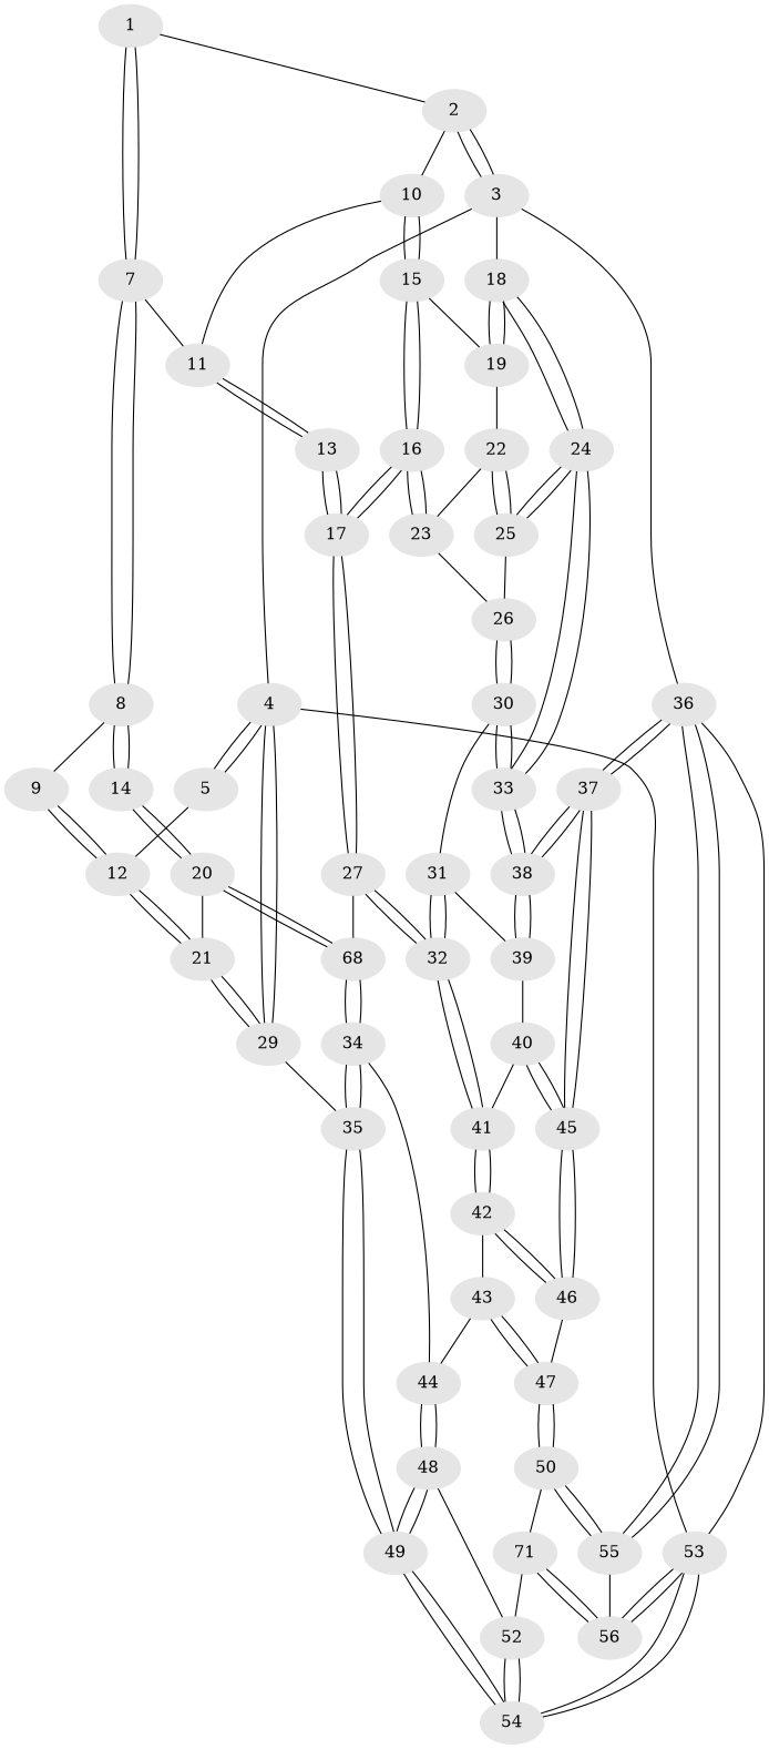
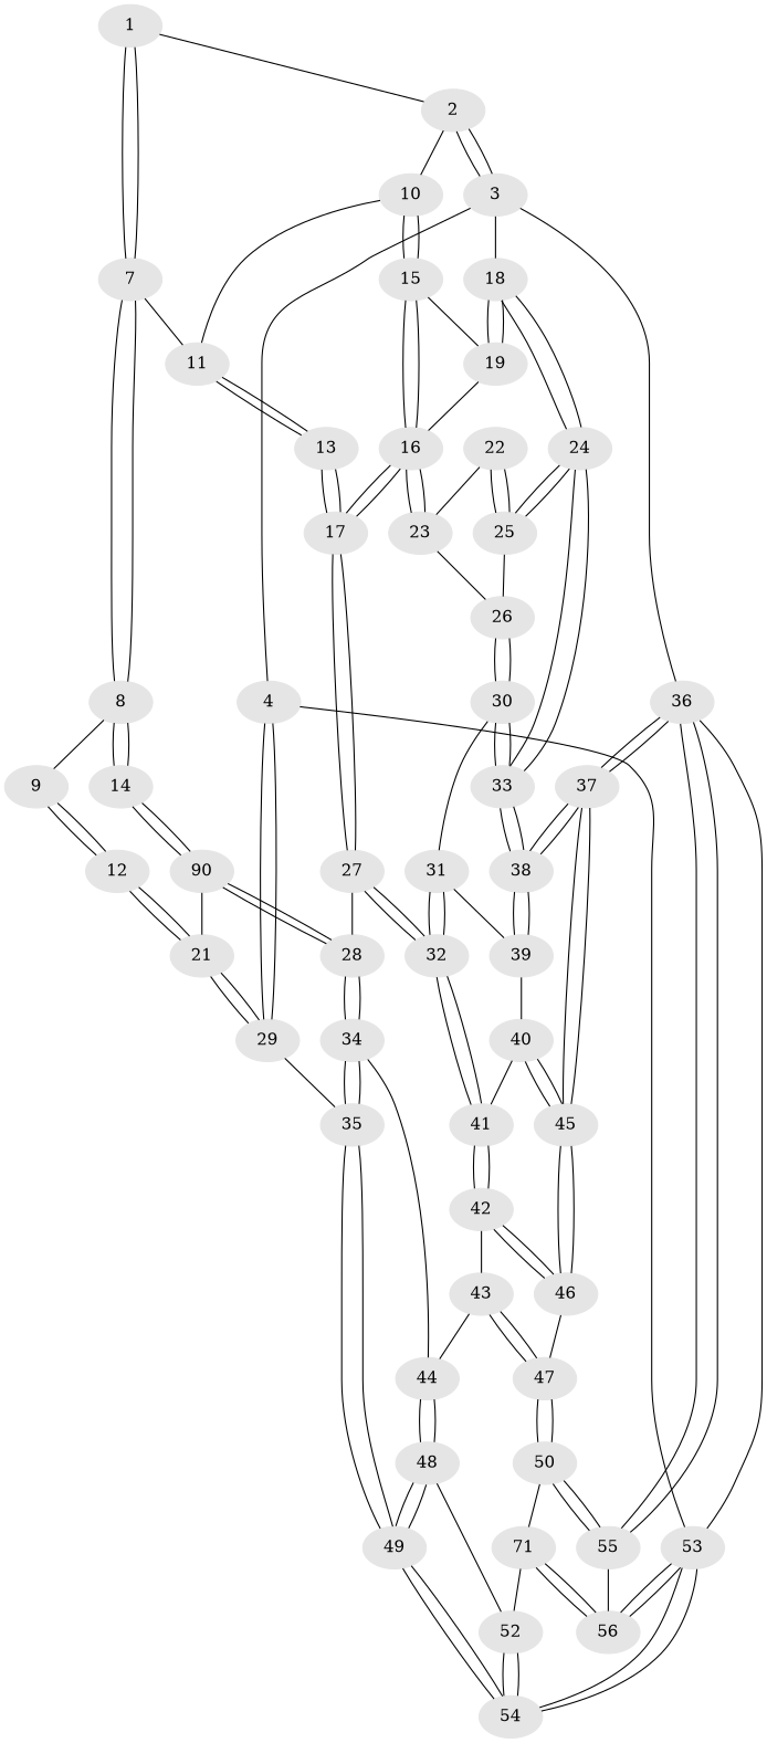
  graph {
    node [color=gray90 style=filled]
    1
    2
    7
    3
    10
    8
    11
    4
    18
    36
    15
-   5
    29
    53
    19
    24
    37
    55
    12
    35
    54
    56
    21
    9
    14
    13
-   20
+   20 [label=90]
    16
    17
    27
-   28 [label=68]
+   28
    23
    22
    26
    32
    25
    33
    34
    30
    38
    31
    41
    44
    49
    39
    40
    42
    48
    45
    46
    43
    47
    50
    52
    n55 [label=71]
    1 -- 2
    1 -- 7
    1 -- 7
    2 -- 3
    2 -- 3
    2 -- 10
    7 -- 8
    7 -- 8
    7 -- 11
    3 -- 4
    3 -- 18
    3 -- 36
    10 -- 11
    10 -- 15
    10 -- 15
    8 -- 9
    8 -- 14
    8 -- 14
    11 -- 13
    11 -- 13
-   4 -- 5
-   4 -- 5
    4 -- 29
    4 -- 29
    4 -- 53
    18 -- 19
    18 -- 19
    18 -- 24
    18 -- 24
    36 -- 53
    36 -- 37
    36 -- 37
    36 -- 55
    36 -- 55
    15 -- 19
    15 -- 16
    15 -- 16
-   5 -- 12
    29 -- 35
    53 -- 54
    53 -- 54
    53 -- 56
    53 -- 56
-   19 -- 22
+   19 -- 16
    24 -- 25
    24 -- 25
    24 -- 33
    24 -- 33
    37 -- 38
    37 -- 38
    37 -- 45
    37 -- 45
    55 -- 56
    12 -- 21
    12 -- 21
    35 -- 49
    35 -- 49
    21 -- 29
    21 -- 29
    9 -- 12
    9 -- 12
    14 -- 20
    14 -- 20
    13 -- 17
    13 -- 17
    20 -- 21
    20 -- 28
    20 -- 28
    16 -- 17
    16 -- 17
    16 -- 23
    16 -- 23
    17 -- 27
    17 -- 27
    27 -- 28
    27 -- 32
    27 -- 32
    28 -- 34
    28 -- 34
    23 -- 26
    22 -- 23
    22 -- 25
    22 -- 25
    26 -- 30
    26 -- 30
    32 -- 41
    32 -- 41
    25 -- 26
    33 -- 38
    33 -- 38
    34 -- 35
    34 -- 35
    34 -- 44
    30 -- 33
    30 -- 33
    30 -- 31
    38 -- 39
    38 -- 39
    31 -- 32
    31 -- 32
    31 -- 39
    41 -- 42
    41 -- 42
    44 -- 48
    44 -- 48
    49 -- 54
    49 -- 54
    39 -- 40
    40 -- 41
    40 -- 45
    40 -- 45
    42 -- 46
    42 -- 46
    42 -- 43
    48 -- 49
    48 -- 49
    48 -- 52
    45 -- 46
    45 -- 46
    46 -- 47
    43 -- 44
    43 -- 47
    43 -- 47
    47 -- 50
    47 -- 50
    50 -- 55
    50 -- 55
    50 -- n55
    52 -- 54
    52 -- 54
    n55 -- 56
    n55 -- 56
    n55 -- 52
  }
